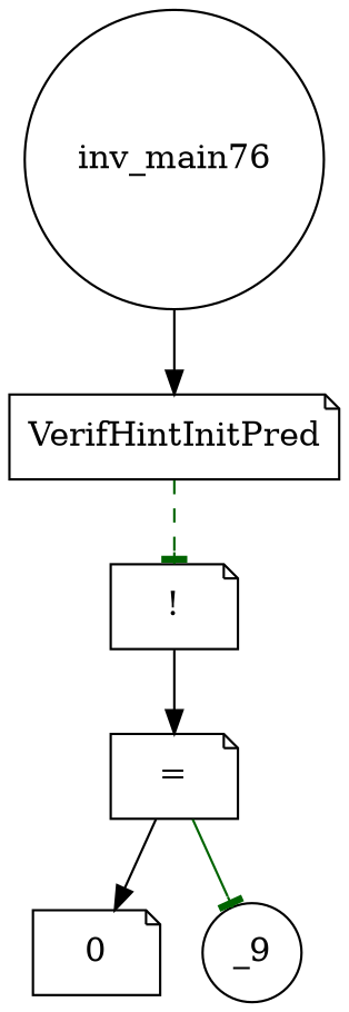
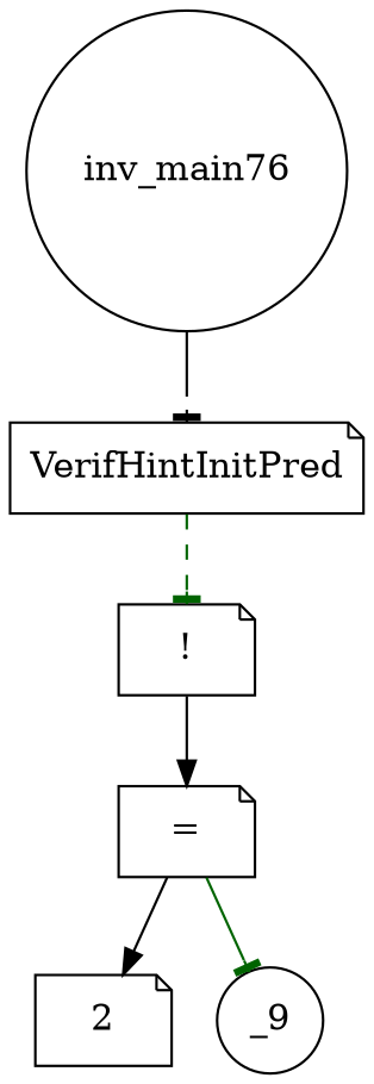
  digraph {
    node [shape=note]
    edge [arrowhead=normal color=black style=solid]
    n1 [label=inv_main76 shape=circle]
    n2 [label=VerifHintInitPred]
    n3 [label="!"]
    n4 [label="="]
-   n5 [label=0]
+   n5 [label=2]
    n6 [label=_9 shape=circle]
-   n1 -> n2
+   n1 -> n2 [arrowhead=tee]
    n2 -> n3 [arrowhead=tee color=darkgreen style=dashed]
    n3 -> n4
    n4 -> n5
    n4 -> n6 [arrowhead=tee color=darkgreen]
  }
